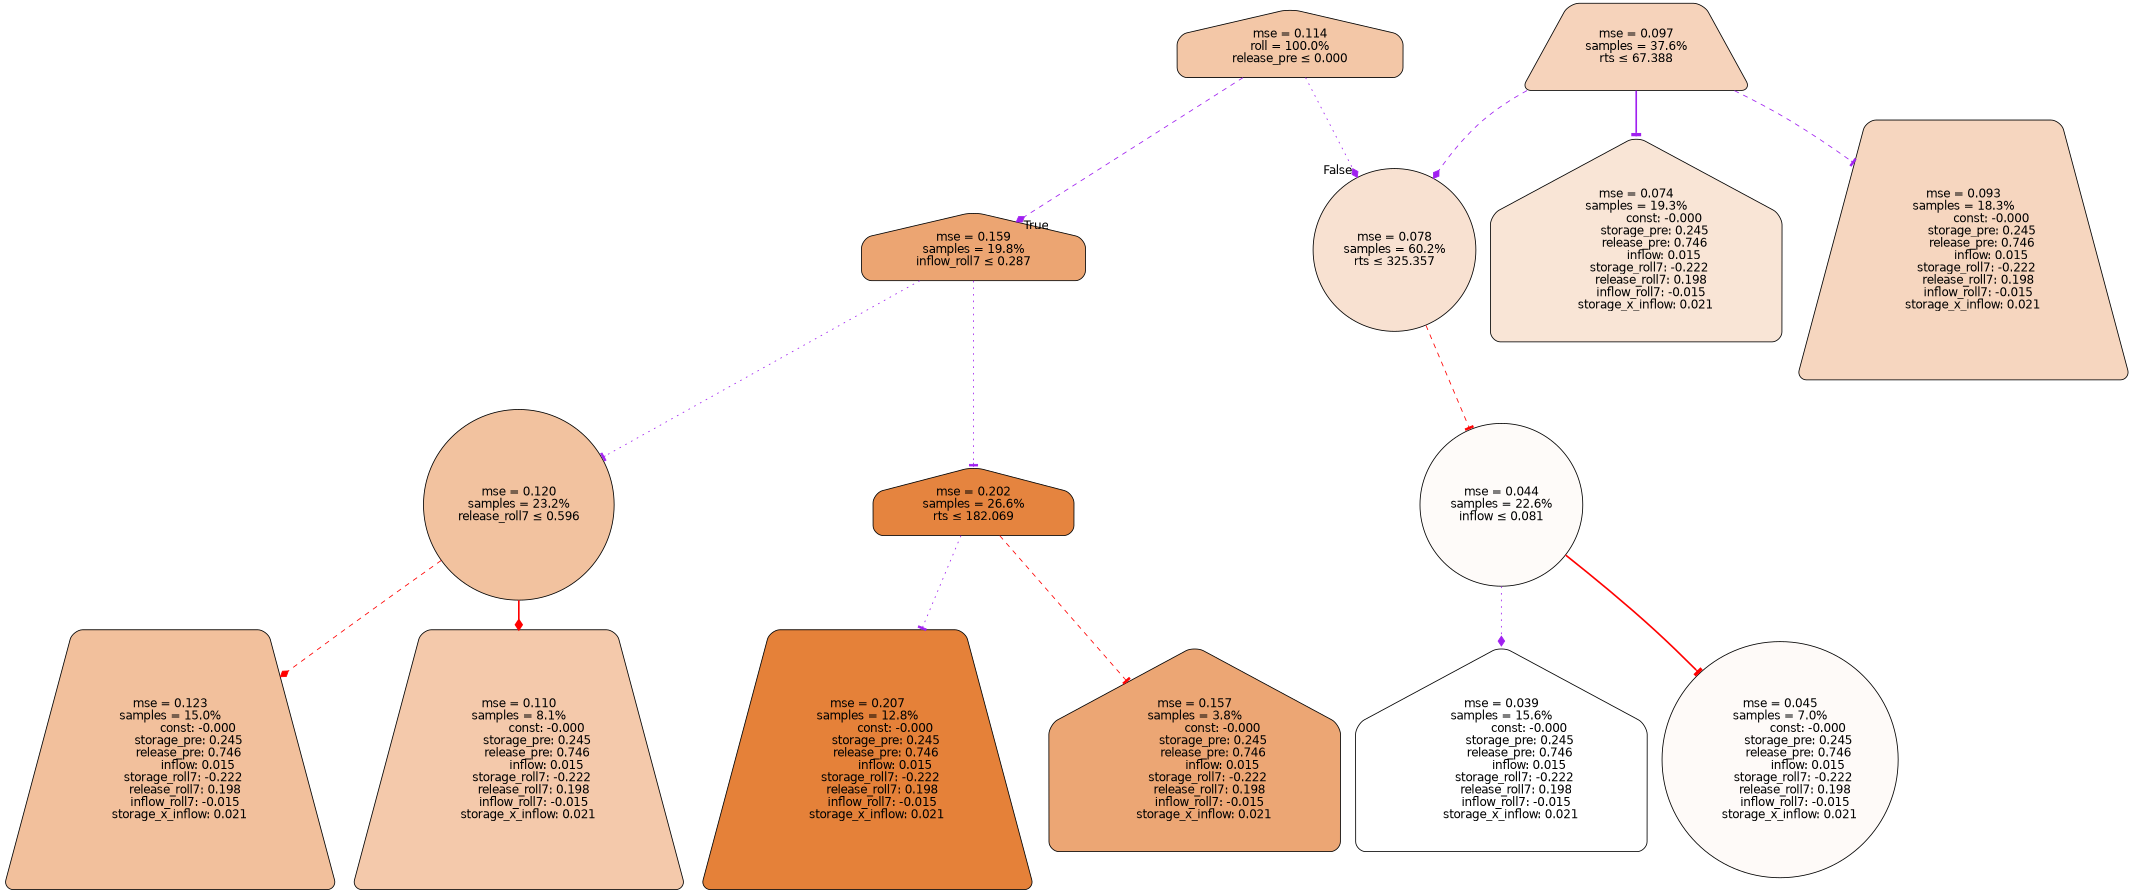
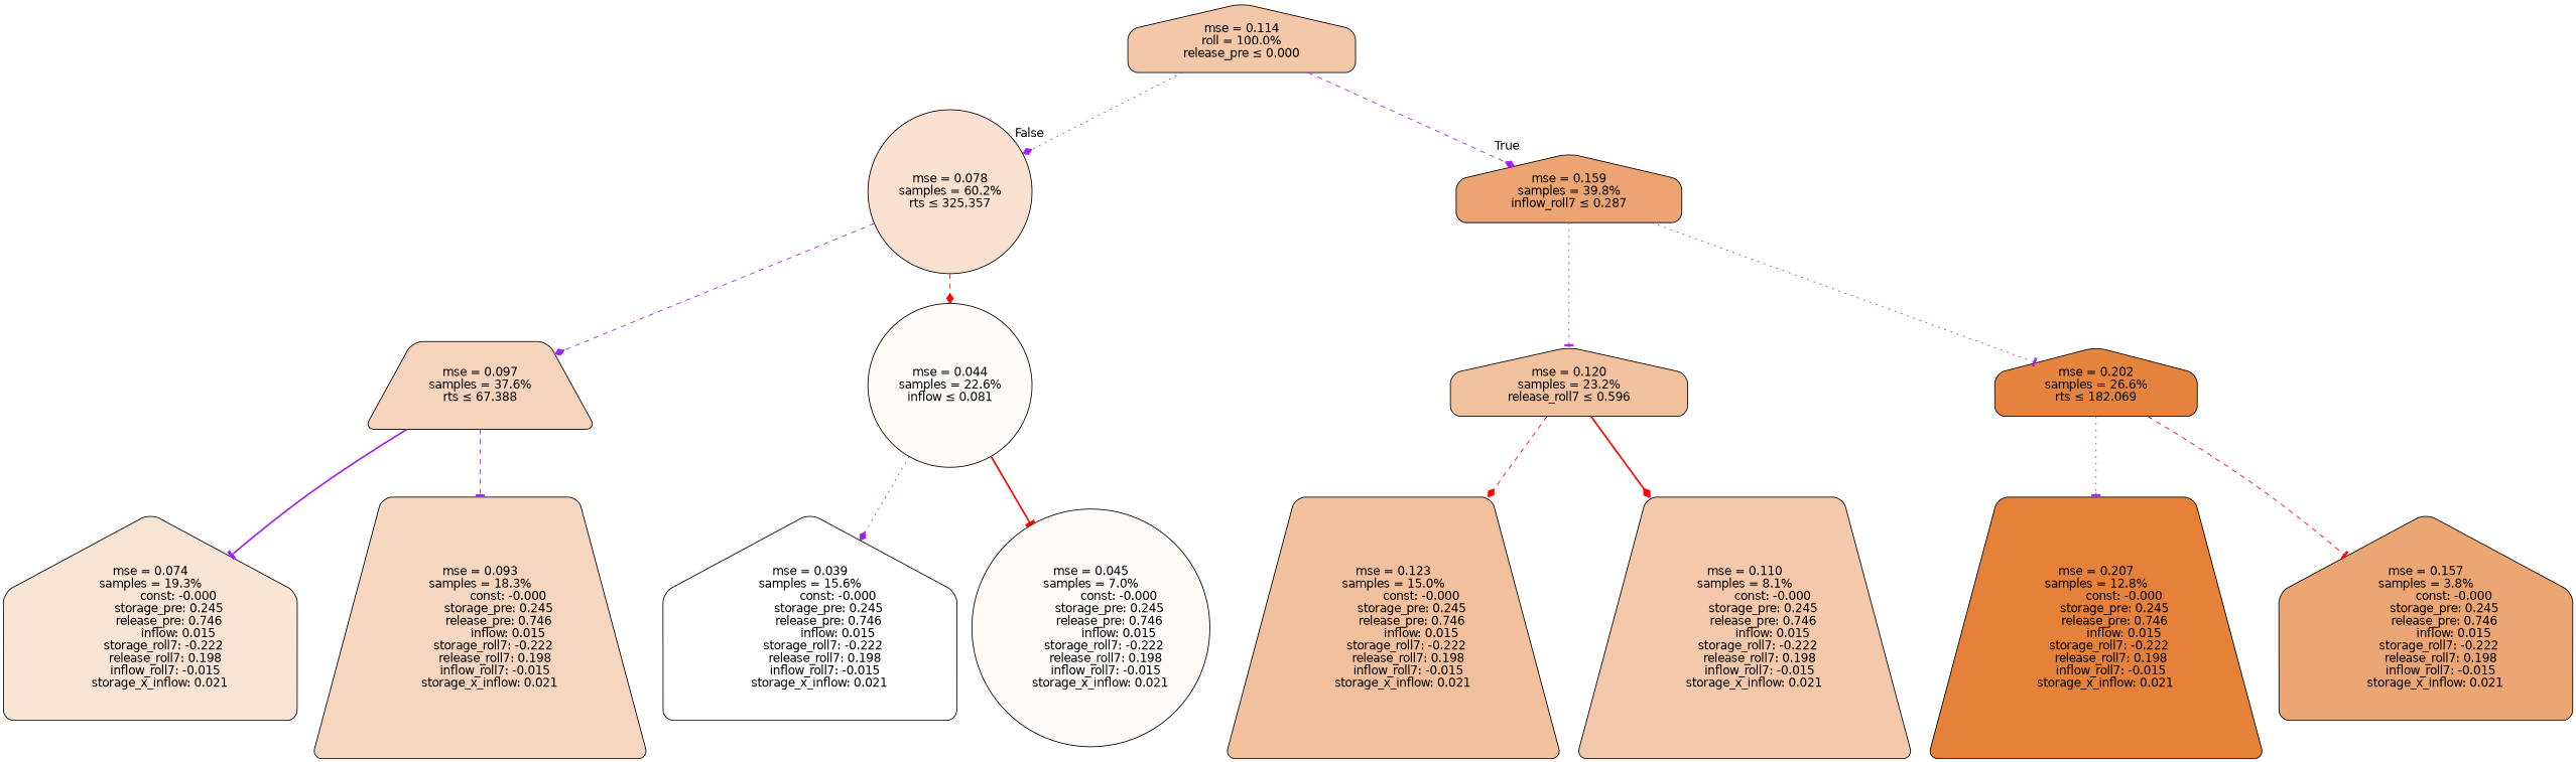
  digraph {
    node [color=black fontname=helvetica shape=house style="filled, rounded"]
    edge [arrowhead=diamond color=purple fontname=helvetica style=dashed]
    n1 [fillcolor="#f3c7a7" label="mse = 0.114\nroll = 100.0%\nrelease_pre &le; 0.000"]
    n2 [fillcolor="#f8e1d1" label="mse = 0.078\nsamples = 60.2%\nrts &le; 325.357" shape=circle]
-   n3 [fillcolor="#eca572" label="mse = 0.159\nsamples = 19.8%\ninflow_roll7 &le; 0.287"]
+   n3 [fillcolor="#eca572" label="mse = 0.159\nsamples = 39.8%\ninflow_roll7 &le; 0.287"]
    n4 [fillcolor="#f6d3bb" label="mse = 0.097\nsamples = 37.6%\nrts &le; 67.388" shape=trapezium]
    n5 [fillcolor="#fefbf9" label="mse = 0.044\nsamples = 22.6%\ninflow &le; 0.081" shape=circle]
-   n6 [fillcolor="#f2c29f" label="mse = 0.120\nsamples = 23.2%\nrelease_roll7 &le; 0.596" shape=circle]
+   n6 [fillcolor="#f2c29f" label="mse = 0.120\nsamples = 23.2%\nrelease_roll7 &le; 0.596"]
    n7 [fillcolor="#e5843f" label="mse = 0.202\nsamples = 26.6%\nrts &le; 182.069"]
    n8 [fillcolor="#f9e5d6" label="mse = 0.074\nsamples = 19.3%\n               const: -0.000\n          storage_pre: 0.245\n          release_pre: 0.746\n               inflow: 0.015\n       storage_roll7: -0.222\n        release_roll7: 0.198\n        inflow_roll7: -0.015\n     storage_x_inflow: 0.021"]
    n9 [fillcolor="#f6d6bf" label="mse = 0.093\nsamples = 18.3%\n               const: -0.000\n          storage_pre: 0.245\n          release_pre: 0.746\n               inflow: 0.015\n       storage_roll7: -0.222\n        release_roll7: 0.198\n        inflow_roll7: -0.015\n     storage_x_inflow: 0.021" shape=trapezium]
    n10 [fillcolor="#ffffff" label="mse = 0.039\nsamples = 15.6%\n               const: -0.000\n          storage_pre: 0.245\n          release_pre: 0.746\n               inflow: 0.015\n       storage_roll7: -0.222\n        release_roll7: 0.198\n        inflow_roll7: -0.015\n     storage_x_inflow: 0.021"]
    n11 [fillcolor="#fefaf8" label="mse = 0.045\nsamples = 7.0%\n               const: -0.000\n          storage_pre: 0.245\n          release_pre: 0.746\n               inflow: 0.015\n       storage_roll7: -0.222\n        release_roll7: 0.198\n        inflow_roll7: -0.015\n     storage_x_inflow: 0.021" shape=circle]
    n12 [fillcolor="#f2c09c" label="mse = 0.123\nsamples = 15.0%\n               const: -0.000\n          storage_pre: 0.245\n          release_pre: 0.746\n               inflow: 0.015\n       storage_roll7: -0.222\n        release_roll7: 0.198\n        inflow_roll7: -0.015\n     storage_x_inflow: 0.021" shape=trapezium]
    n13 [fillcolor="#f4c9ab" label="mse = 0.110\nsamples = 8.1%\n               const: -0.000\n          storage_pre: 0.245\n          release_pre: 0.746\n               inflow: 0.015\n       storage_roll7: -0.222\n        release_roll7: 0.198\n        inflow_roll7: -0.015\n     storage_x_inflow: 0.021" shape=trapezium]
    n14 [fillcolor="#e58139" label="mse = 0.207\nsamples = 12.8%\n               const: -0.000\n          storage_pre: 0.245\n          release_pre: 0.746\n               inflow: 0.015\n       storage_roll7: -0.222\n        release_roll7: 0.198\n        inflow_roll7: -0.015\n     storage_x_inflow: 0.021" shape=trapezium]
    n15 [fillcolor="#eca674" label="mse = 0.157\nsamples = 3.8%\n               const: -0.000\n          storage_pre: 0.245\n          release_pre: 0.746\n               inflow: 0.015\n       storage_roll7: -0.222\n        release_roll7: 0.198\n        inflow_roll7: -0.015\n     storage_x_inflow: 0.021"]
    n1 -> n2 [headlabel=False labelangle=45 labeldistance=2.5 style=dotted]
    n1 -> n3 [headlabel=True labelangle=-45 labeldistance=2.5]
-   n4 -> n2
-   n2 -> n5 [arrowhead=tee color=red]
+   n2 -> n4
+   n2 -> n5 [color=red]
    n3 -> n6 [arrowhead=tee style=dotted]
    n3 -> n7 [arrowhead=tee style=dotted]
    n4 -> n8 [arrowhead=tee style=bold]
    n4 -> n9 [arrowhead=tee]
    n5 -> n10 [style=dotted]
    n5 -> n11 [arrowhead=tee color=red style=bold]
    n6 -> n12 [color=red]
    n6 -> n13 [color=red style=bold]
    n7 -> n14 [arrowhead=tee style=dotted]
    n7 -> n15 [arrowhead=tee color=red]
  }
